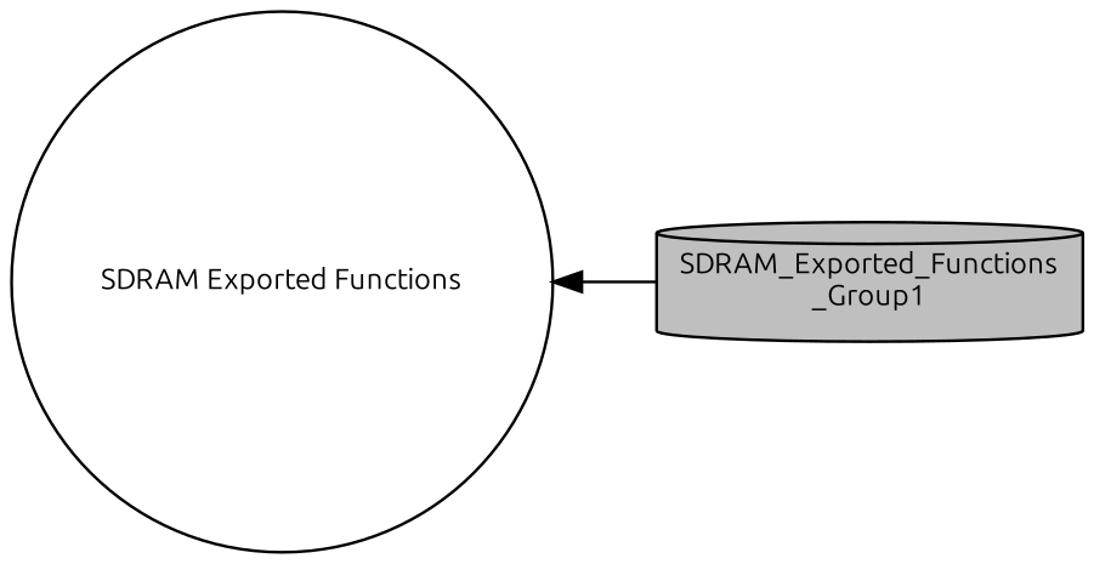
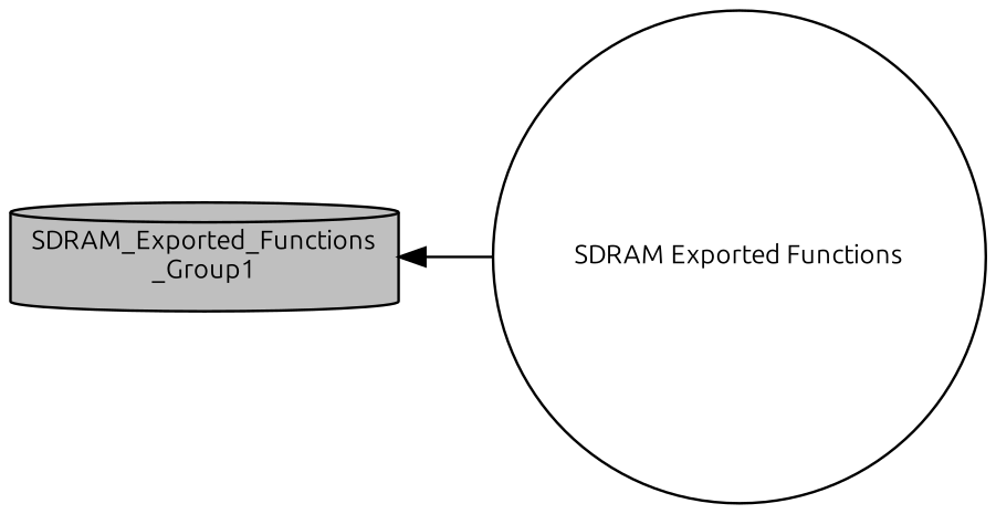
  digraph {
    rankdir=LR
    fontname=Ubuntu
    node [color=black fontname=Ubuntu fontsize=10 style=filled]
    n1 [fillcolor=white height=0.2 label="SDRAM Exported Functions" shape=circle width=0.4]
    n2 [fillcolor=grey75 fontcolor=black height=0.2 label="SDRAM_Exported_Functions\l_Group1" shape=cylinder width=0.4]
-   n1 -> n2 [dir=back fontname=Ubuntu fontsize=10 labelfontname=Helvetica labelfontsize=10 shape=plaintext style=solid]
+   n2 -> n1 [dir=back fontname=Ubuntu fontsize=10 labelfontname=Helvetica labelfontsize=10 shape=plaintext style=solid]
  }
